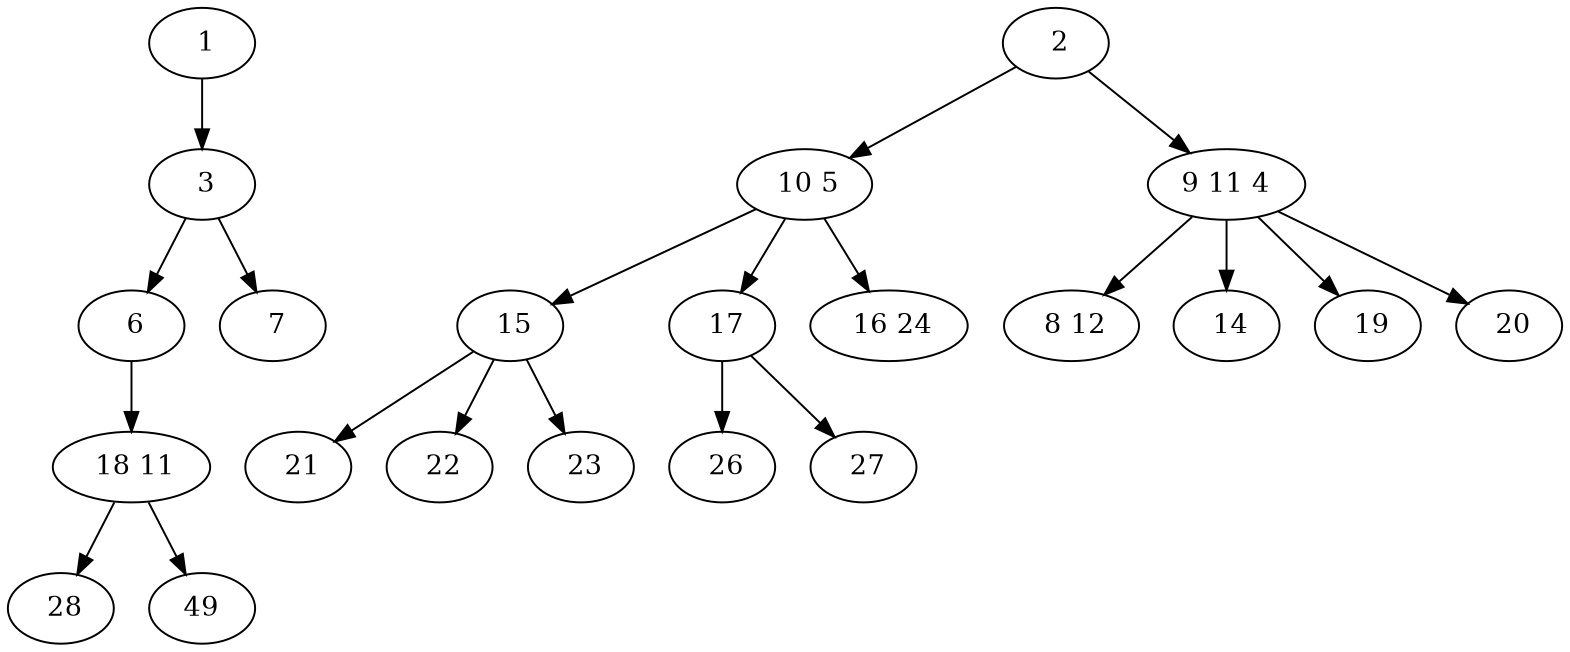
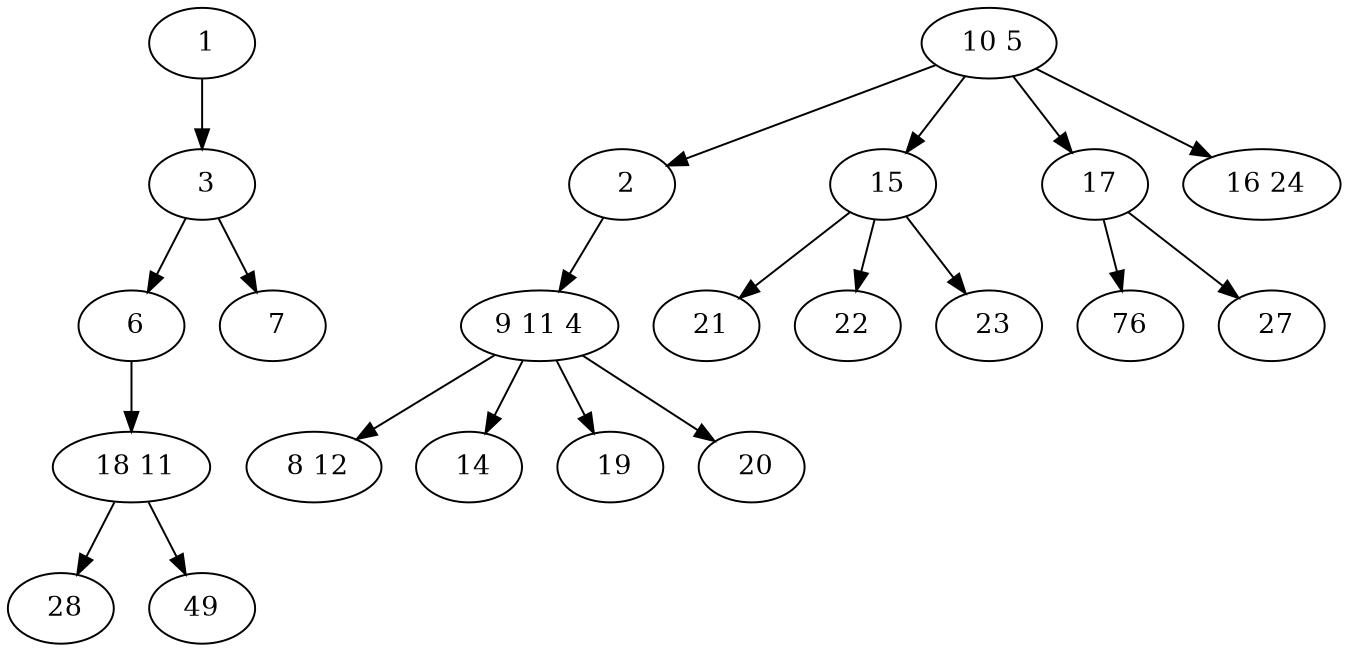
  digraph {
    " 1"
    " 3"
    " 2"
    " 10 5"
    n5 [label="9 11 4"]
    " 6"
    " 7"
    " 15"
    " 17"
    " 16 24"
    " 8 12"
    " 14"
    " 19"
    " 20"
    " 18 11"
    " 21"
    " 22"
    " 23"
-   " 26"
+   " 26" [label=76]
    " 27"
    " 28"
    n22 [label=49]
    " 1" -> " 3"
    " 3" -> " 6"
    " 3" -> " 7"
-   " 2" -> " 10 5"
+   " 10 5" -> " 2"
    " 2" -> n5
    " 10 5" -> " 15"
    " 10 5" -> " 17"
    " 10 5" -> " 16 24"
    n5 -> " 8 12"
    n5 -> " 14"
    n5 -> " 19"
    n5 -> " 20"
    " 6" -> " 18 11"
    " 15" -> " 21"
    " 15" -> " 22"
    " 15" -> " 23"
    " 17" -> " 26"
    " 17" -> " 27"
    " 18 11" -> " 28"
    " 18 11" -> n22
  }
